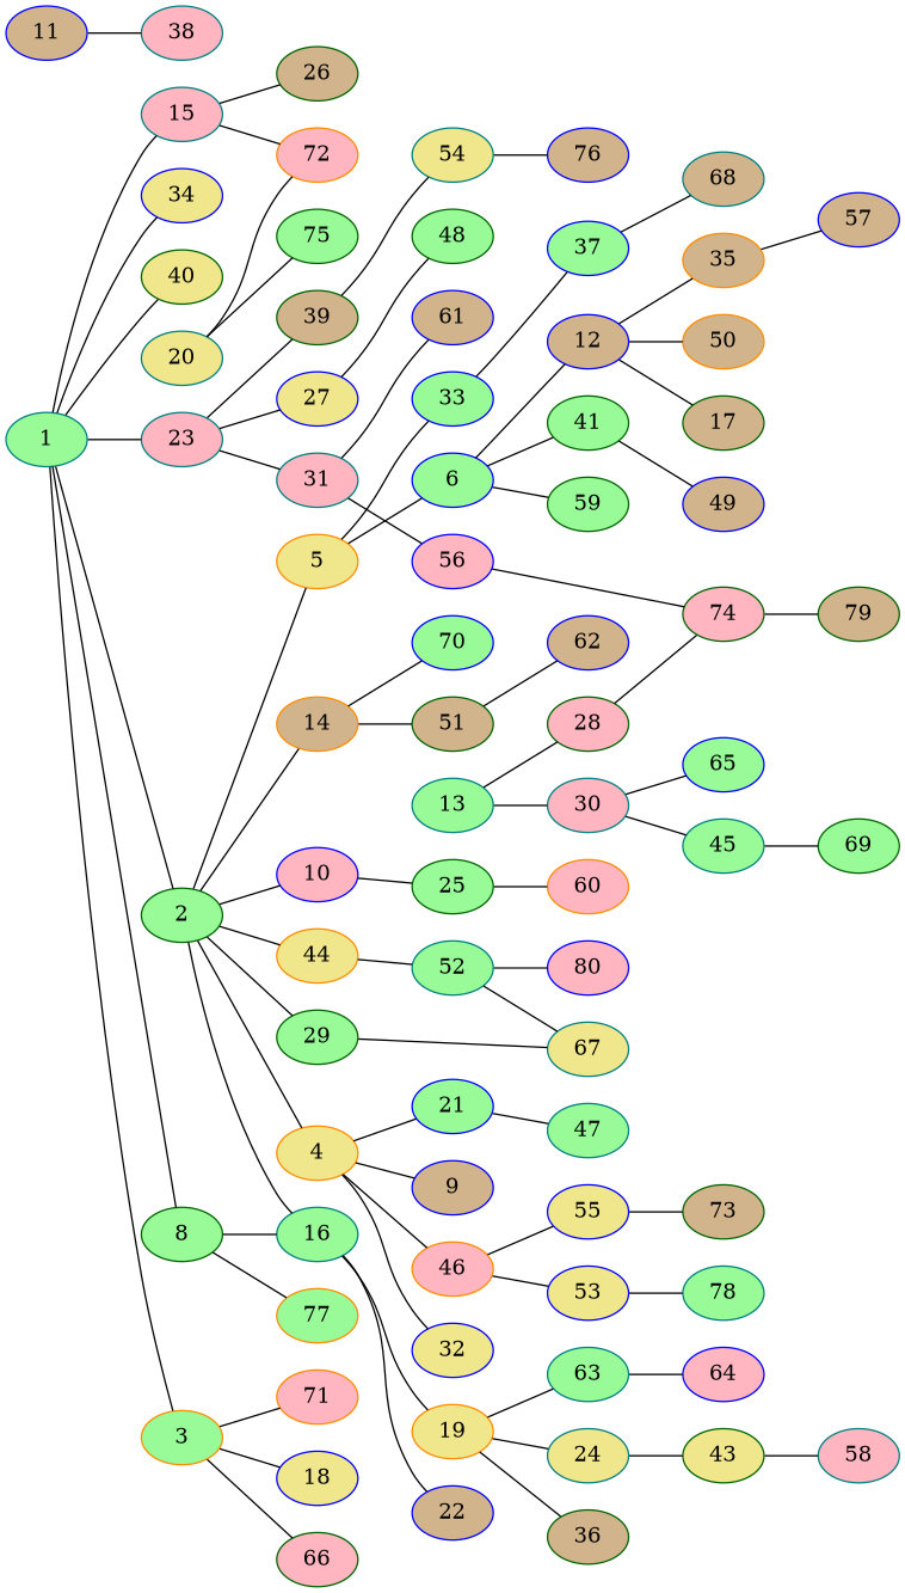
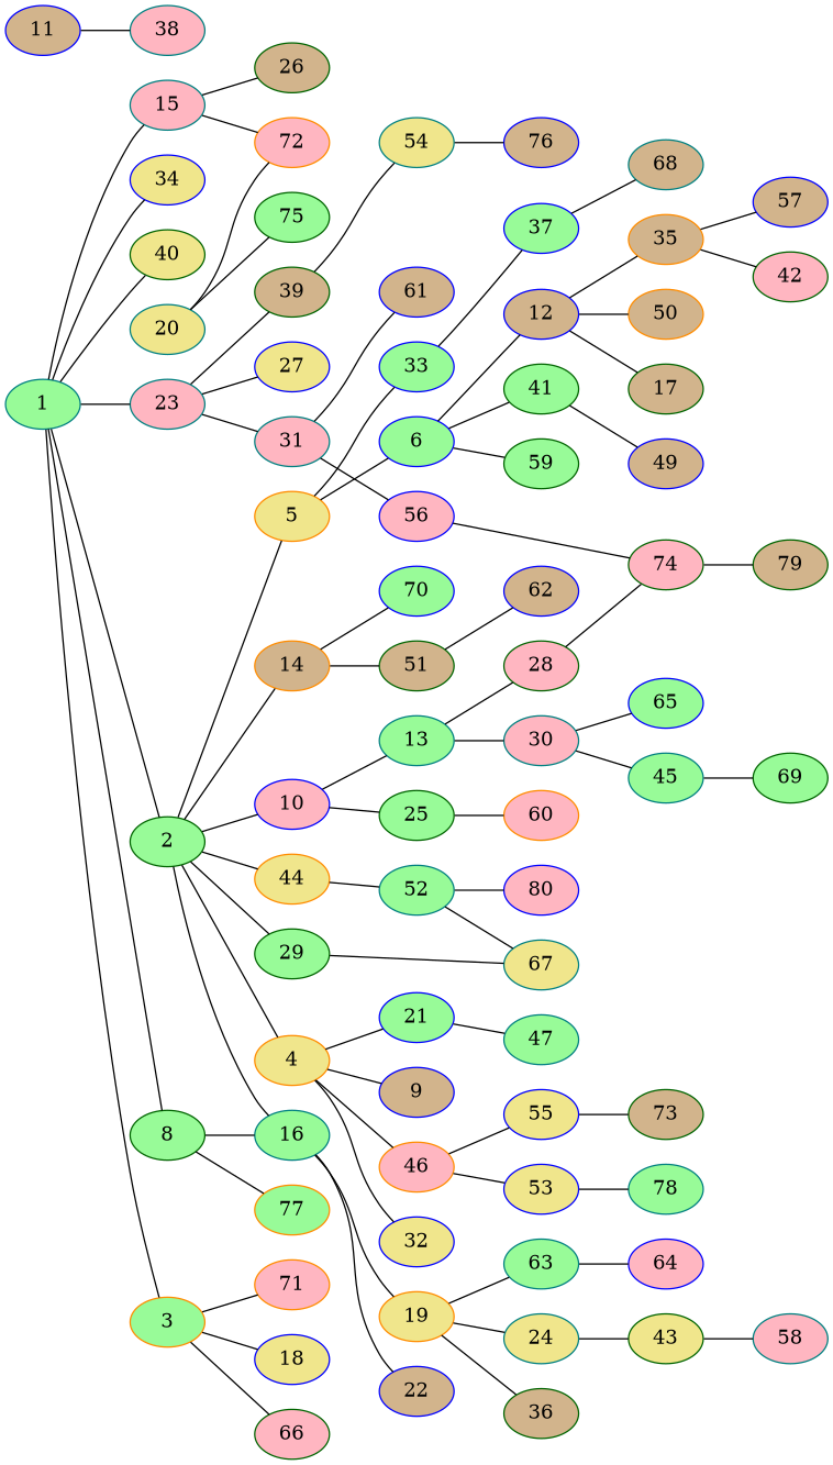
  graph {
    rankdir=LR
    node [color=blue fillcolor=palegreen style=filled]
    1 [color=teal]
    2 [color=darkgreen]
    3 [color=darkorange]
    8 [color=darkgreen]
    15 [color=teal fillcolor=lightpink]
    23 [color=teal fillcolor=lightpink]
    34 [fillcolor=khaki]
    40 [color=darkgreen fillcolor=khaki]
    4 [color=darkorange fillcolor=khaki]
    5 [color=darkorange fillcolor=khaki]
    10 [fillcolor=lightpink]
    14 [color=darkorange fillcolor=tan]
    16 [color=teal]
    29 [color=darkgreen]
    44 [color=darkorange fillcolor=khaki]
    18 [fillcolor=khaki]
    66 [color=darkgreen fillcolor=lightpink]
    71 [color=darkorange fillcolor=lightpink]
    77 [color=darkorange]
    26 [color=darkgreen fillcolor=tan]
    72 [color=darkorange fillcolor=lightpink]
    27 [fillcolor=khaki]
    31 [color=teal fillcolor=lightpink]
    39 [color=darkgreen fillcolor=tan]
    9 [fillcolor=tan]
    21
    32 [fillcolor=khaki]
    46 [color=darkorange fillcolor=lightpink]
    6
    33
    13 [color=teal]
    25 [color=darkgreen]
    51 [color=darkgreen fillcolor=tan]
    70
    19 [color=darkorange fillcolor=khaki]
    22 [fillcolor=tan]
    67 [color=teal fillcolor=khaki]
    52 [color=teal]
    11 [fillcolor=tan]
    38 [color=teal fillcolor=lightpink]
    20 [color=teal fillcolor=khaki]
    75 [color=darkgreen]
-   48 [color=darkgreen]
    56 [fillcolor=lightpink]
    61 [fillcolor=tan]
    54 [color=teal fillcolor=khaki]
    47 [color=teal]
    53 [fillcolor=khaki]
    55 [fillcolor=khaki]
    12 [fillcolor=tan]
    41 [color=darkgreen]
    59 [color=darkgreen]
    37
    28 [color=darkgreen fillcolor=lightpink]
    30 [color=teal fillcolor=lightpink]
    60 [color=darkorange fillcolor=lightpink]
    62 [fillcolor=tan]
    24 [color=teal fillcolor=khaki]
    36 [color=darkgreen fillcolor=tan]
    63 [color=teal]
    80 [fillcolor=lightpink]
    78 [color=teal]
    73 [color=darkgreen fillcolor=tan]
    17 [color=darkgreen fillcolor=tan]
    35 [color=darkorange fillcolor=tan]
    50 [color=darkorange fillcolor=tan]
    49 [fillcolor=tan]
    68 [color=teal fillcolor=tan]
+   42 [color=darkgreen fillcolor=lightpink]
    57 [fillcolor=tan]
    74 [color=darkgreen fillcolor=lightpink]
    45 [color=teal]
    65
    79 [color=darkgreen fillcolor=tan]
    69 [color=darkgreen]
    43 [color=darkgreen fillcolor=khaki]
    64 [fillcolor=lightpink]
    58 [color=teal fillcolor=lightpink]
    76 [fillcolor=tan]
    1 -- 2
    1 -- 3
    1 -- 8
    1 -- 15
    1 -- 23
    1 -- 34
    1 -- 40
    2 -- 4
    2 -- 5
    2 -- 10
    2 -- 14
    2 -- 16
    2 -- 29
    2 -- 44
    3 -- 18
    3 -- 66
    3 -- 71
    8 -- 16
    8 -- 77
    15 -- 26
    15 -- 72
    23 -- 27
    23 -- 31
    23 -- 39
    4 -- 9
    4 -- 21
    4 -- 32
    4 -- 46
    5 -- 6
    5 -- 33
+   10 -- 13
    10 -- 25
    14 -- 51
    14 -- 70
    16 -- 19
    16 -- 22
    29 -- 67
    44 -- 52
-   27 -- 48
    31 -- 56
    31 -- 61
    39 -- 54
    21 -- 47
    46 -- 53
    46 -- 55
    6 -- 12
    6 -- 41
    6 -- 59
    33 -- 37
    13 -- 28
    13 -- 30
    25 -- 60
    51 -- 62
    19 -- 24
    19 -- 36
    19 -- 63
    52 -- 67
    52 -- 80
    11 -- 38
    20 -- 72
    20 -- 75
    56 -- 74
    54 -- 76
    53 -- 78
    55 -- 73
    12 -- 17
    12 -- 35
    12 -- 50
    41 -- 49
    37 -- 68
    28 -- 74
    30 -- 45
    30 -- 65
    24 -- 43
    63 -- 64
+   35 -- 42
    35 -- 57
    74 -- 79
    45 -- 69
    43 -- 58
  }
